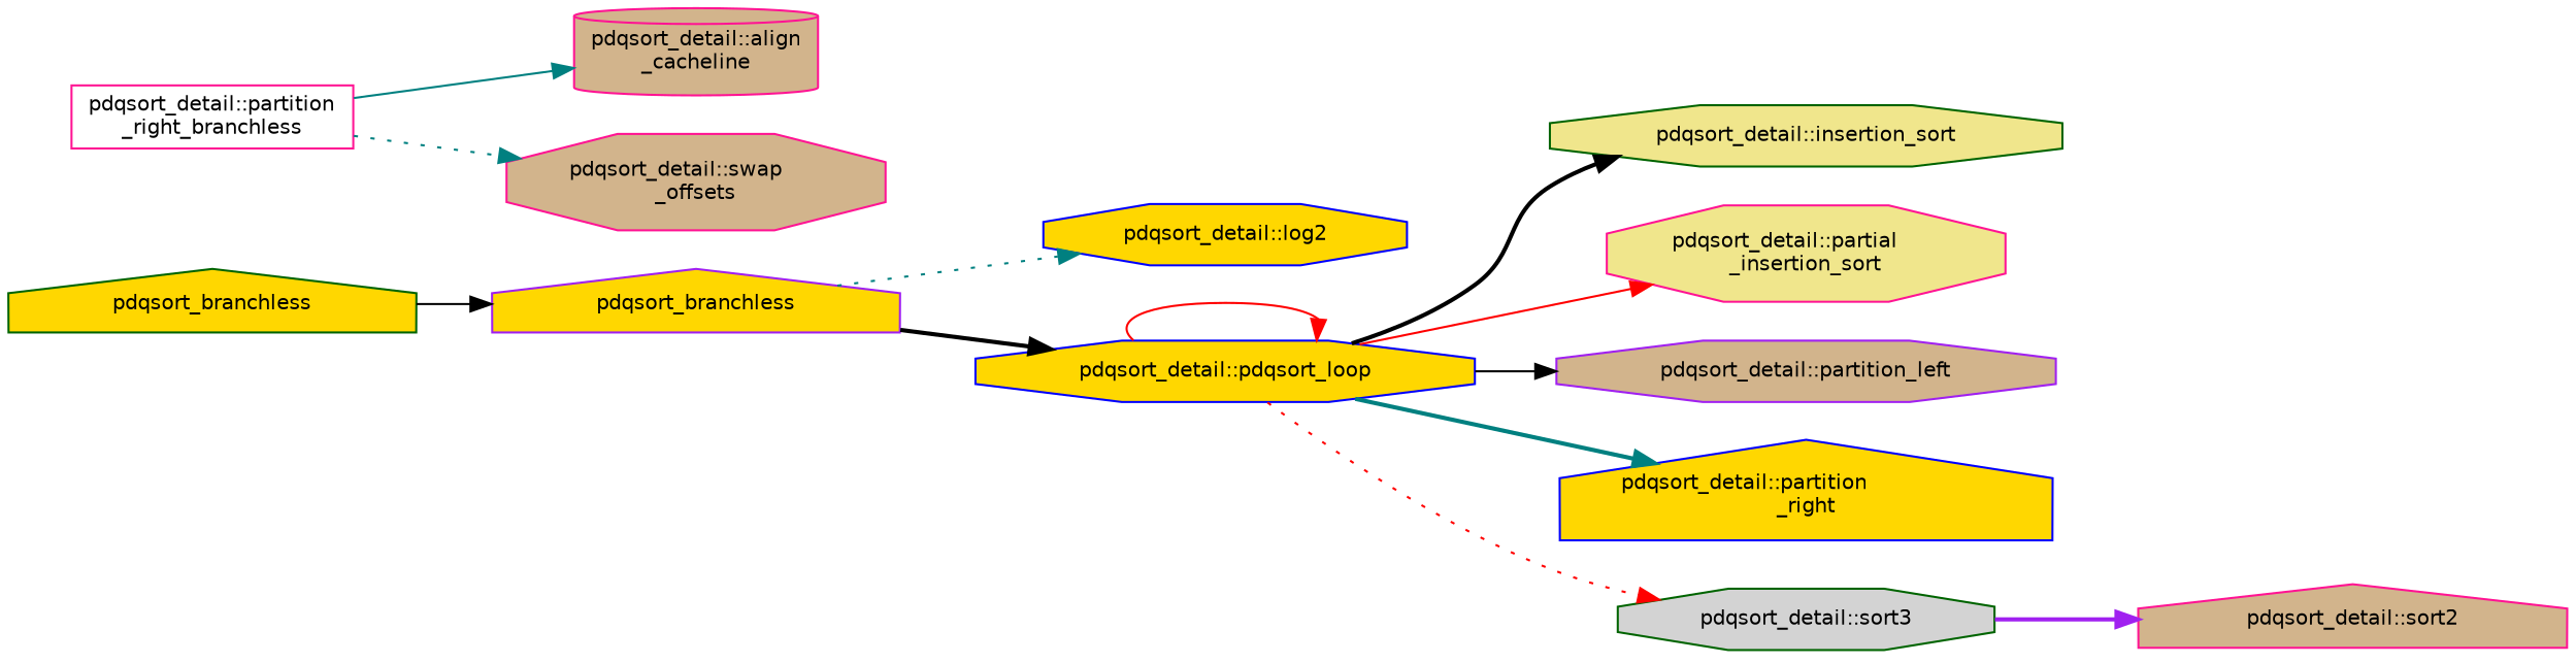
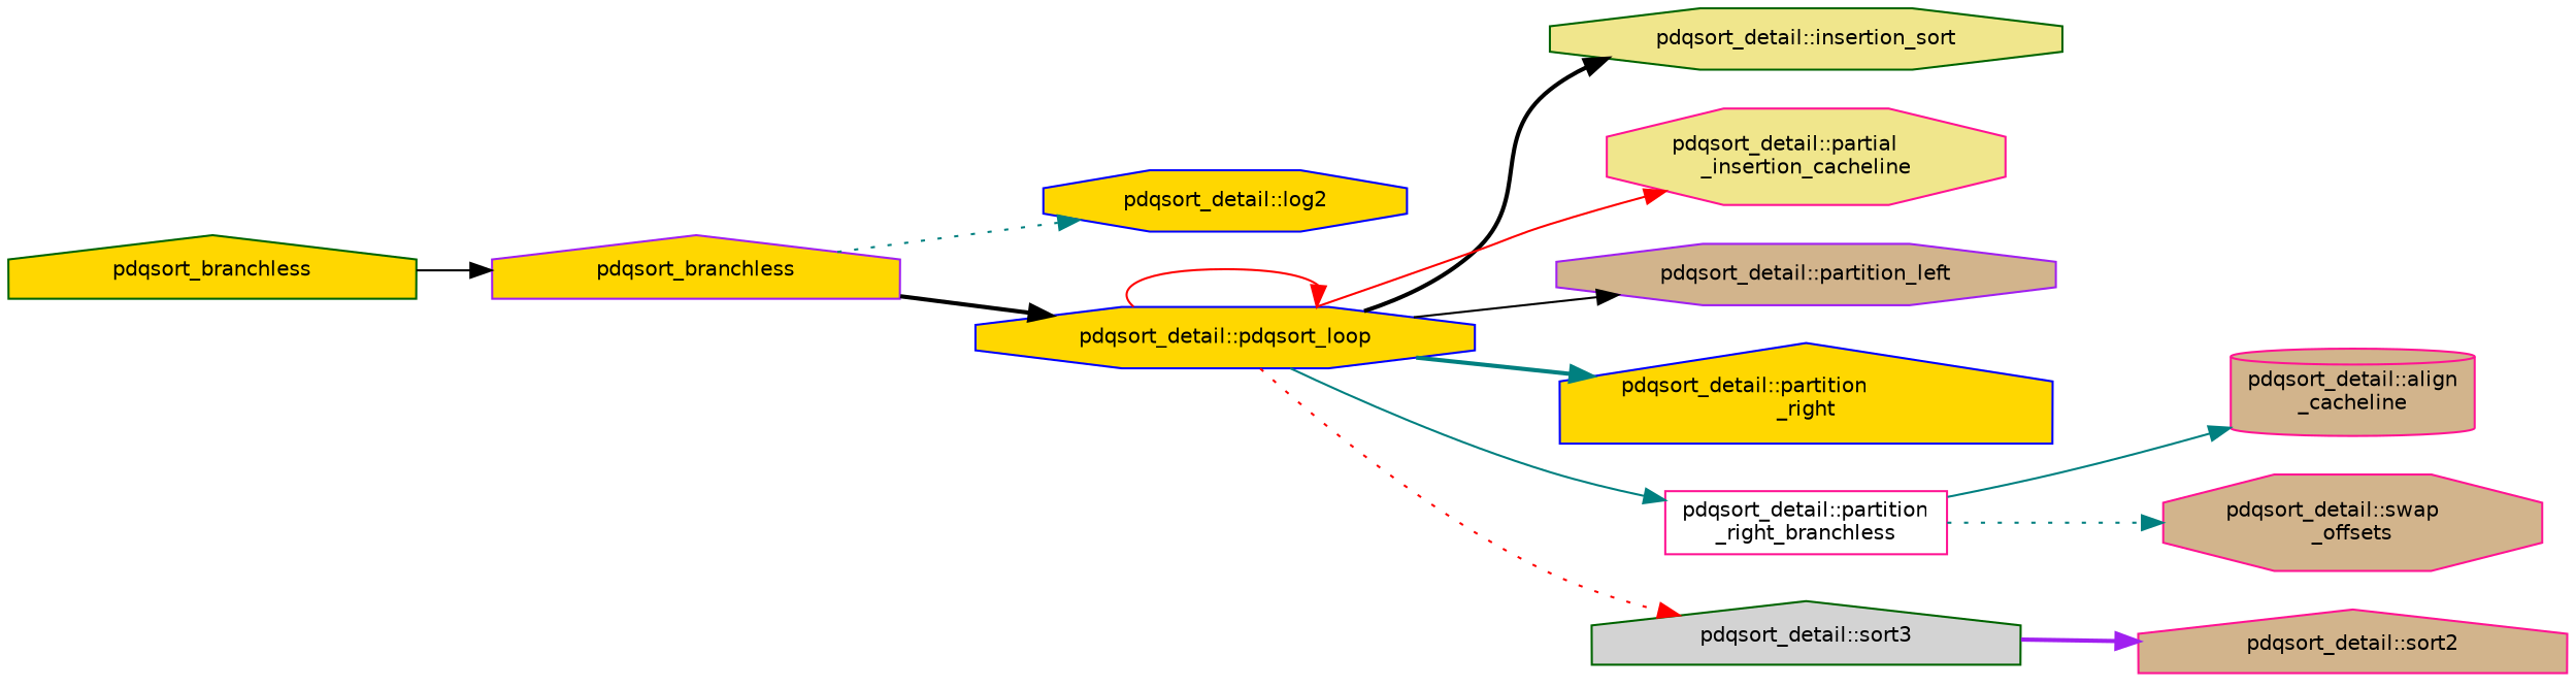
  digraph {
    rankdir=LR
    node [color=deeppink fillcolor=gold fontname=Helvetica fontsize=10 shape=octagon style=filled]
    edge [color=teal fontname=Helvetica fontsize=10 labelfontname=Helvetica labelfontsize=10 style=solid]
    n1 [color=darkgreen fontcolor=black height=0.2 label=pdqsort_branchless shape=house width=0.4]
    n2 [color=purple height=0.2 label=pdqsort_branchless shape=house width=0.4]
    n3 [color=blue height=0.2 label="pdqsort_detail::log2" width=0.4]
    n4 [color=blue height=0.2 label="pdqsort_detail::pdqsort_loop" width=0.4]
    n5 [color=darkgreen fillcolor=khaki height=0.2 label="pdqsort_detail::insertion_sort" width=0.4]
-   n6 [fillcolor=khaki height=0.2 label="pdqsort_detail::partial\l_insertion_sort" width=0.4]
+   n6 [fillcolor=khaki height=0.2 label="pdqsort_detail::partial\l_insertion_cacheline" width=0.4]
    n7 [color=purple fillcolor=tan height=0.2 label="pdqsort_detail::partition_left" width=0.4]
    n8 [color=blue height=0.2 label="pdqsort_detail::partition\l_right" shape=house width=0.4]
    n9 [fillcolor=white height=0.2 label="pdqsort_detail::partition\l_right_branchless" shape=box width=0.4]
-   n10 [color=darkgreen fillcolor=lightgrey height=0.2 label="pdqsort_detail::sort3" width=0.4]
+   n10 [color=darkgreen fillcolor=lightgrey height=0.2 label="pdqsort_detail::sort3" shape=house width=0.4]
    n11 [fillcolor=tan height=0.2 label="pdqsort_detail::align\l_cacheline" shape=cylinder width=0.4]
    n12 [fillcolor=tan height=0.2 label="pdqsort_detail::swap\l_offsets" width=0.4]
    n13 [fillcolor=tan height=0.2 label="pdqsort_detail::sort2" shape=house width=0.4]
    n1 -> n2 [color=black]
    n2 -> n3 [style=dotted]
    n2 -> n4 [color=black style=bold]
    n4 -> n4 [color=red]
    n4 -> n5 [color=black style=bold]
    n4 -> n6 [color=red]
    n4 -> n7 [color=black]
    n4 -> n8 [style=bold]
+   n4 -> n9
    n4 -> n10 [color=red style=dotted]
    n9 -> n11
    n9 -> n12 [style=dotted]
    n10 -> n13 [color=purple style=bold]
  }
